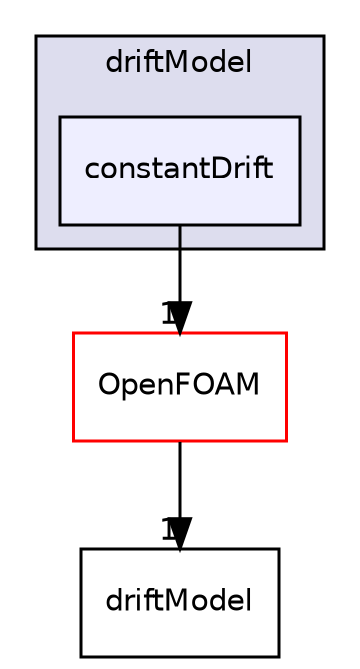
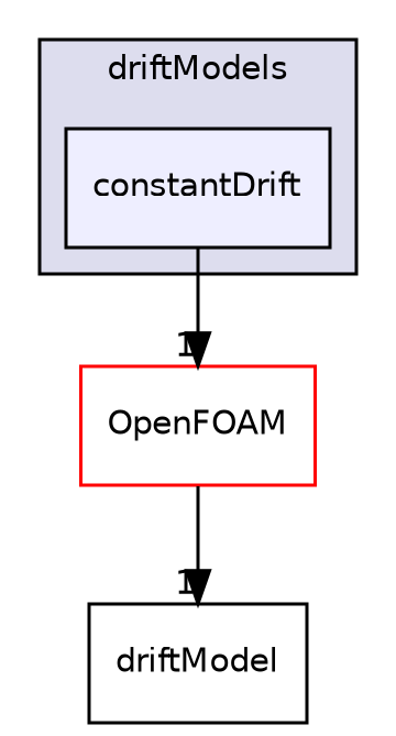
  digraph {
    compound=true
    node [fontname=Helvetica fontsize=10 shape=box]
    edge [headlabel=1 labeldistance=1.5 labelfontname=Helvetica labelfontsize=10]
    n1 [fillcolor="#eeeeff" label=constantDrift pencolor=black style=filled]
    n2 [color=red label=OpenFOAM]
    n3 [label=driftModel]
    subgraph cluster_1 {
      bgcolor="#ddddee"
      fontname=Helvetica
      fontsize=10
-     label=driftModel
+     label=driftModels
      pencolor=black
      n1
    }
    n1 -> n2
    n2 -> n3
  }
